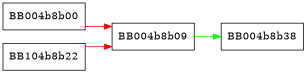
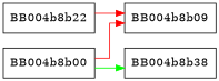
  digraph {
    rankdir=LR
    splines=ortho
    node [shape=box]
    edge [color=red]
    BB004b8b00
    BB004b8b09
    BB004b8b38
-   BB004b8b22 [label=BB104b8b22]
+   BB004b8b22
    BB004b8b00 -> BB004b8b09
-   BB004b8b09 -> BB004b8b38 [color=green]
+   BB004b8b00 -> BB004b8b38 [color=green]
    BB004b8b22 -> BB004b8b09
  }
